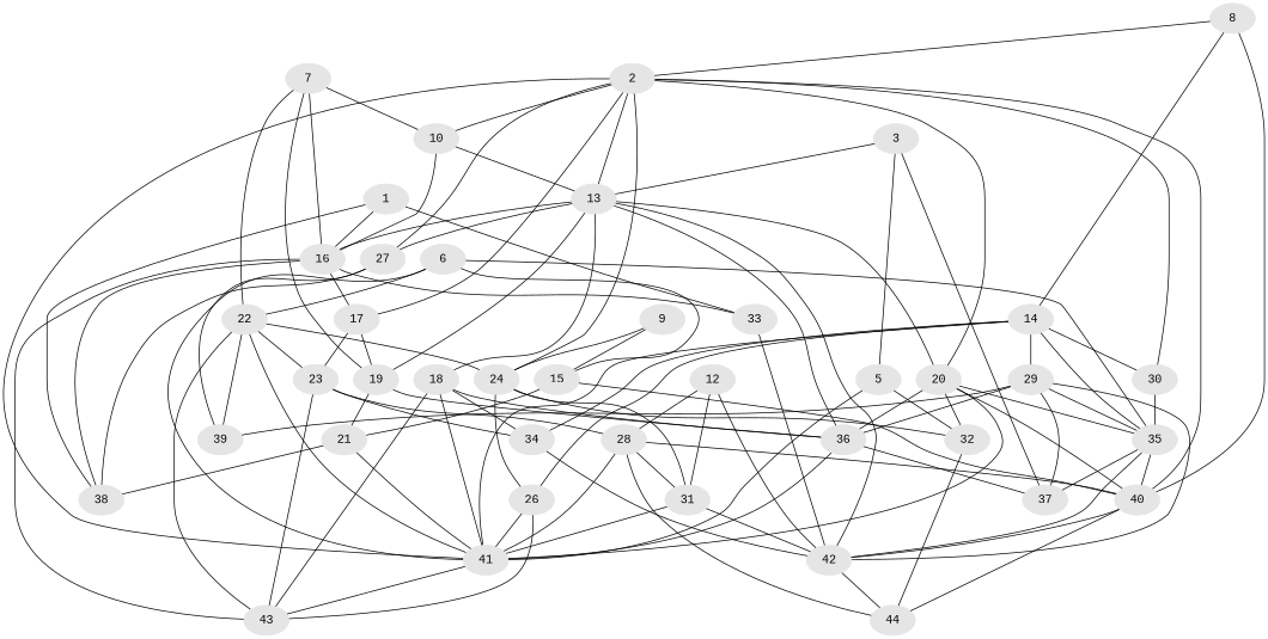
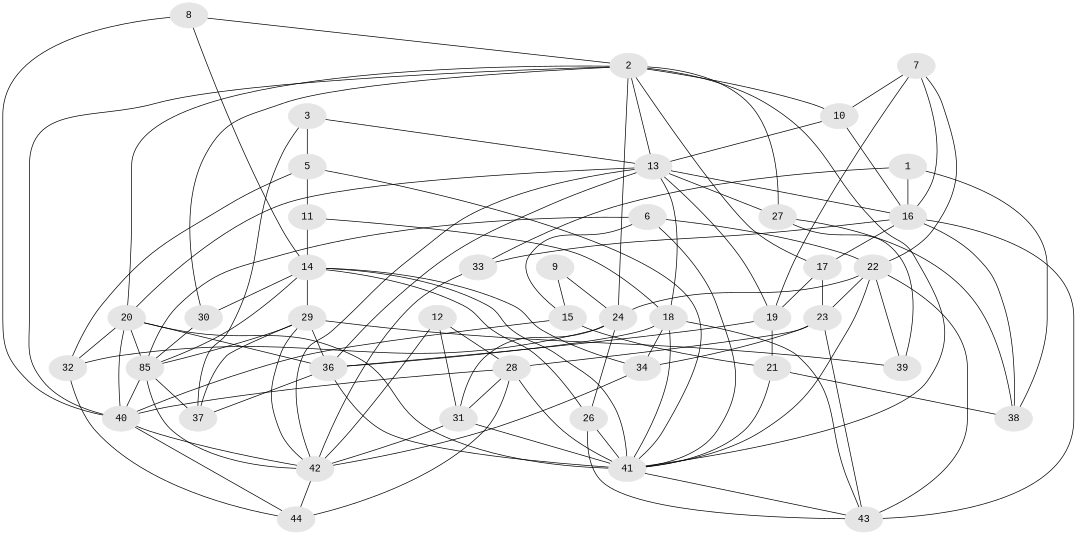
  graph {
    fontname="Liberation Mono"
    node [color=gray90 fontname="Liberation Mono" style=filled]
    edge [fontname="Liberation Mono" weight=1.0]
    1
    16
    33
    38
    17
    43
    42
    2
    10
    13
    20
    24
    27
    30
    40
    41
    19
    18
    36
    23
-   35
+   35 [label=85]
    32
    31
    26
    39
    44
    3
    5
    37
+   11
    14
    6
    15
    22
    21
    7
    8
    29
    34
    9
    12
    28
    1 -- 16
    1 -- 33
    1 -- 38
    16 -- 33
    16 -- 38
    16 -- 17
    16 -- 43 [weight=2.0]
    33 -- 42
    17 -- 19
    17 -- 23
    42 -- 44
    2 -- 17
    2 -- 10 [weight=2.0]
    2 -- 13
    2 -- 20
    2 -- 24
    2 -- 27
    2 -- 30
    2 -- 40 [weight=2.0]
    2 -- 41
    10 -- 16
    10 -- 13
    13 -- 16
    13 -- 42
    13 -- 20
    13 -- 27
    13 -- 19
    13 -- 18
    13 -- 36
    20 -- 40
    20 -- 41
    20 -- 36
    20 -- 35
    20 -- 32
    24 -- 32
    24 -- 31
    24 -- 26
    27 -- 38
    27 -- 39
    30 -- 35
    40 -- 42
    40 -- 44
    41 -- 43
    19 -- 36
    19 -- 21
    18 -- 43
    18 -- 41
    18 -- 36
    18 -- 34 [weight=2.0]
    36 -- 41
    36 -- 37
    23 -- 43
    23 -- 34
    23 -- 28
    35 -- 42
    35 -- 40
    35 -- 37
    32 -- 44
    31 -- 42 [weight=2.0]
    31 -- 41
    26 -- 43
    26 -- 41 [weight=2.0]
    3 -- 13
    3 -- 5
    3 -- 37
    5 -- 41
    5 -- 32
+   5 -- 11
+   11 -- 18 [weight=2.0]
+   11 -- 14
    14 -- 30
    14 -- 41 [weight=3.0]
    14 -- 35
    14 -- 26
    14 -- 29 [weight=2.0]
    14 -- 34
    6 -- 41
    6 -- 35
    6 -- 15
    6 -- 22
    15 -- 40
    15 -- 21
    22 -- 43
    22 -- 24
    22 -- 41
    22 -- 23
    22 -- 39
    21 -- 38
    21 -- 41
    7 -- 16
    7 -- 10 [weight=2.0]
    7 -- 19
    7 -- 22 [weight=2.0]
    8 -- 2
    8 -- 40
    8 -- 14
    29 -- 42
    29 -- 36
    29 -- 35
    29 -- 39
    29 -- 37
    34 -- 42
    9 -- 24
    9 -- 15
    12 -- 42
    12 -- 31 [weight=2.0]
    12 -- 28
    28 -- 40
    28 -- 41
    28 -- 31
    28 -- 44
  }
